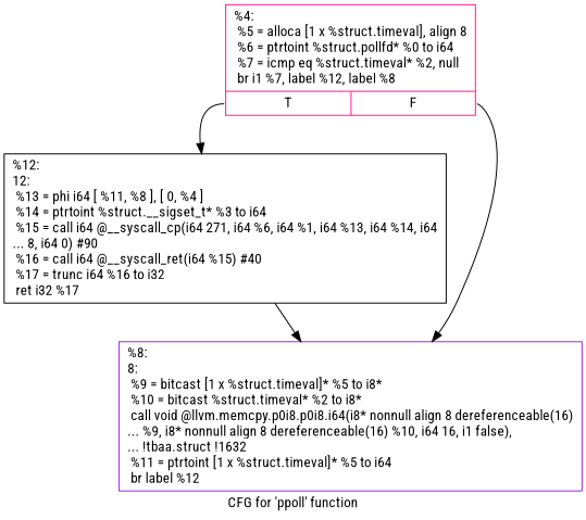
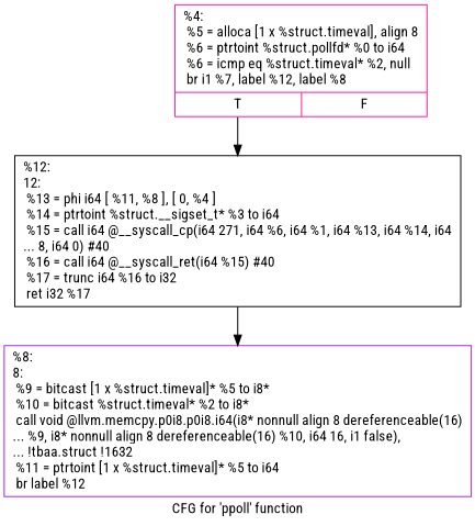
  digraph {
    fontname="Roboto Condensed"
    label="CFG for 'ppoll' function"
    node [fontname="Roboto Condensed" shape=record]
    edge [fontname="Roboto Condensed"]
-   n1 [color=deeppink label="{%4:\l  %5 = alloca [1 x %struct.timeval], align 8\l  %6 = ptrtoint %struct.pollfd* %0 to i64\l  %7 = icmp eq %struct.timeval* %2, null\l  br i1 %7, label %12, label %8\l|{<s0>T|<s1>F}}"]
-   n2 [color=black label="{%12:\l12:                                               \l  %13 = phi i64 [ %11, %8 ], [ 0, %4 ]\l  %14 = ptrtoint %struct.__sigset_t* %3 to i64\l  %15 = call i64 @__syscall_cp(i64 271, i64 %6, i64 %1, i64 %13, i64 %14, i64\l... 8, i64 0) #90\l  %16 = call i64 @__syscall_ret(i64 %15) #40\l  %17 = trunc i64 %16 to i32\l  ret i32 %17\l}"]
+   n1 [color=deeppink label="{%4:\l  %5 = alloca [1 x %struct.timeval], align 8\l  %6 = ptrtoint %struct.pollfd* %0 to i64\l  %6 = icmp eq %struct.timeval* %2, null\l  br i1 %7, label %12, label %8\l|{<s0>T|<s1>F}}"]
+   n2 [color=black label="{%12:\l12:                                               \l  %13 = phi i64 [ %11, %8 ], [ 0, %4 ]\l  %14 = ptrtoint %struct.__sigset_t* %3 to i64\l  %15 = call i64 @__syscall_cp(i64 271, i64 %6, i64 %1, i64 %13, i64 %14, i64\l... 8, i64 0) #40\l  %16 = call i64 @__syscall_ret(i64 %15) #40\l  %17 = trunc i64 %16 to i32\l  ret i32 %17\l}"]
    n3 [color=purple label="{%8:\l8:                                                \l  %9 = bitcast [1 x %struct.timeval]* %5 to i8*\l  %10 = bitcast %struct.timeval* %2 to i8*\l  call void @llvm.memcpy.p0i8.p0i8.i64(i8* nonnull align 8 dereferenceable(16)\l... %9, i8* nonnull align 8 dereferenceable(16) %10, i64 16, i1 false),\l... !tbaa.struct !1632\l  %11 = ptrtoint [1 x %struct.timeval]* %5 to i64\l  br label %12\l}"]
    n1 -> n2 [tailport=s0]
-   n1 -> n3 [tailport=s1]
    n2 -> n3
  }
